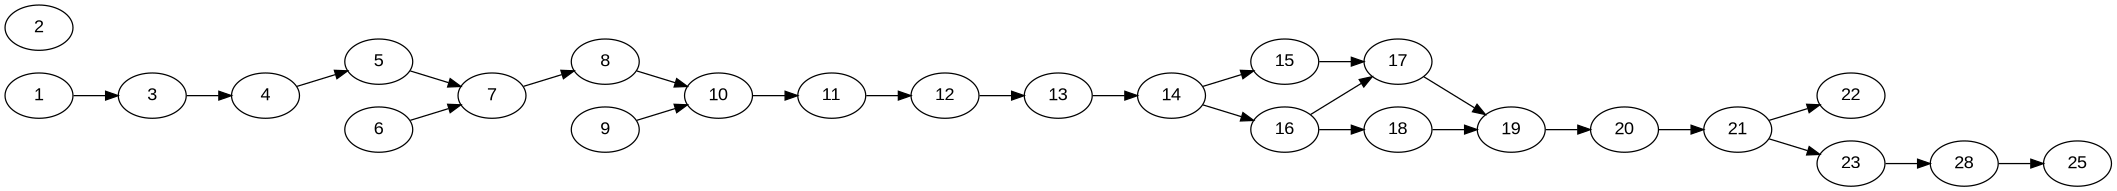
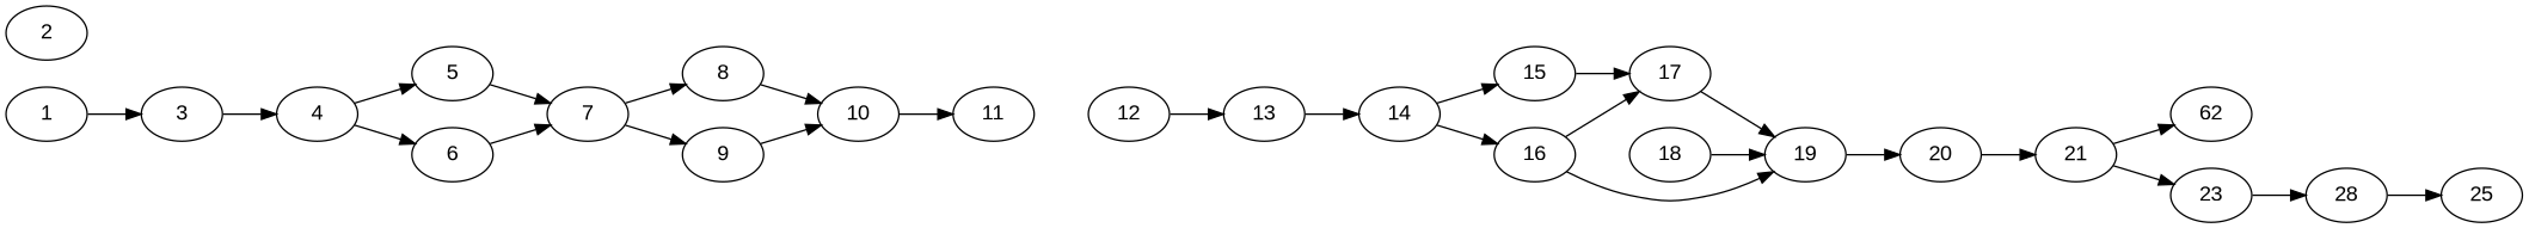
  digraph {
    fontname="Liberation Sans"
    rankdir=LR
    node [alpha=0.07 fontname="Liberation Sans"]
    edge [fontname="Liberation Sans"]
    1 [expect_size=39289856]
    3 [alpha=0.11 expect_size=43585536]
    4 [expect_size=30979072]
    5 [alpha=0.10 expect_size=27838464]
    6 [alpha=0.01 expect_size=25926656]
    2 [alpha=0.09 expect_size=25914368]
    7 [alpha=0.03 expect_size=26669056]
    8 [alpha=0.02 expect_size=29948928]
    9 [alpha=0.03 expect_size=26912768]
    10 [alpha=0.08 expect_size=45092864]
    11 [alpha=0.01 expect_size=28046336]
    12 [alpha=0.16 expect_size=45578240]
    13 [alpha=0.12 expect_size=18707456]
    14 [alpha=0.11 expect_size=44912640]
    15 [alpha=0.13 expect_size=14282752]
    16 [alpha=0.02 expect_size=37473280]
    17 [alpha=0.12 expect_size=39898112]
    18 [alpha=0.09 expect_size=47565824]
    19 [alpha=0.08 expect_size=5966848]
    20 [alpha=0.19 expect_size=12711936]
    21 [alpha=0.04 expect_size=31252480]
-   22 [alpha=0.17 expect_size=32643072]
+   22 [alpha=0.17 expect_size=32643072 label=62]
    23 [expect_size=22038528]
    n24 [alpha=0.08 expect_size=50886656 label=28]
    25 [alpha=0.18 expect_size=30660608]
    1 -> 3
    3 -> 4
    4 -> 5
+   4 -> 6
    5 -> 7
    6 -> 7
    7 -> 8
+   7 -> 9
    8 -> 10
    9 -> 10
    10 -> 11
-   11 -> 12
    12 -> 13
    13 -> 14
    14 -> 15
    14 -> 16
    15 -> 17
    16 -> 17
-   16 -> 18
+   16 -> 19
    17 -> 19
    18 -> 19
    19 -> 20
    20 -> 21
    21 -> 22
    21 -> 23
    23 -> n24
    n24 -> 25
  }
